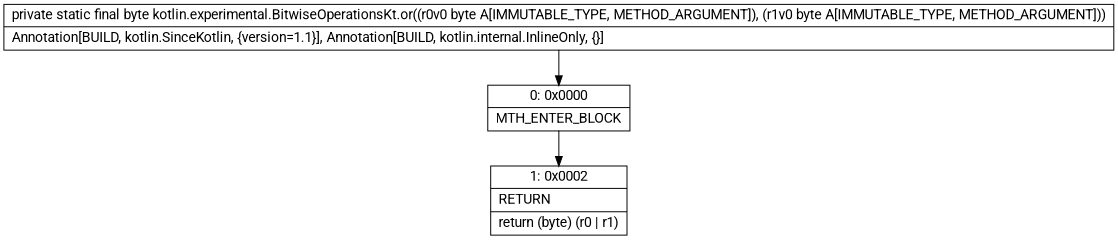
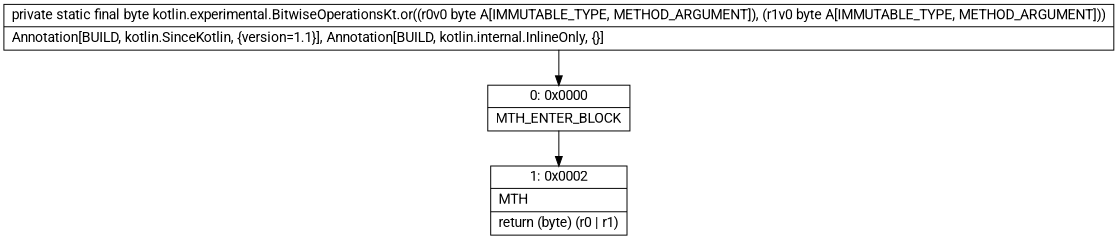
  digraph {
    fontname=Roboto
    node [shape=record fontname=Roboto]
    edge [fontname=Roboto]
    n1 [label="{0\:\ 0x0000|MTH_ENTER_BLOCK\l}"]
-   n2 [label="{1\:\ 0x0002|RETURN\l|return (byte) (r0 \| r1)\l}"]
+   n2 [label="{1\:\ 0x0002|MTH\l|return (byte) (r0 \| r1)\l}"]
    n3 [label="{private static final byte kotlin.experimental.BitwiseOperationsKt.or((r0v0 byte A[IMMUTABLE_TYPE, METHOD_ARGUMENT]), (r1v0 byte A[IMMUTABLE_TYPE, METHOD_ARGUMENT]))  | Annotation[BUILD, kotlin.SinceKotlin, \{version=1.1\}], Annotation[BUILD, kotlin.internal.InlineOnly, \{\}]\l}"]
    n1 -> n2
    n3 -> n1
  }
